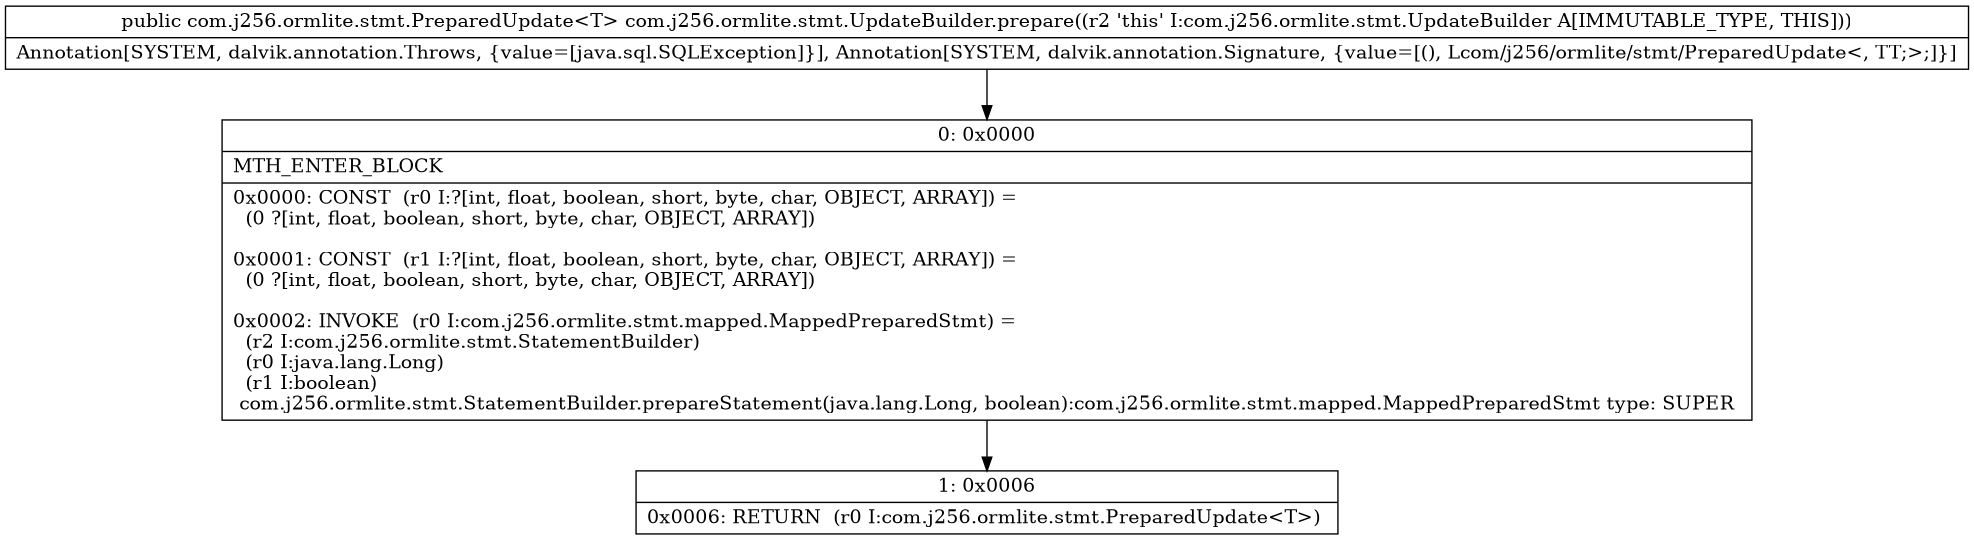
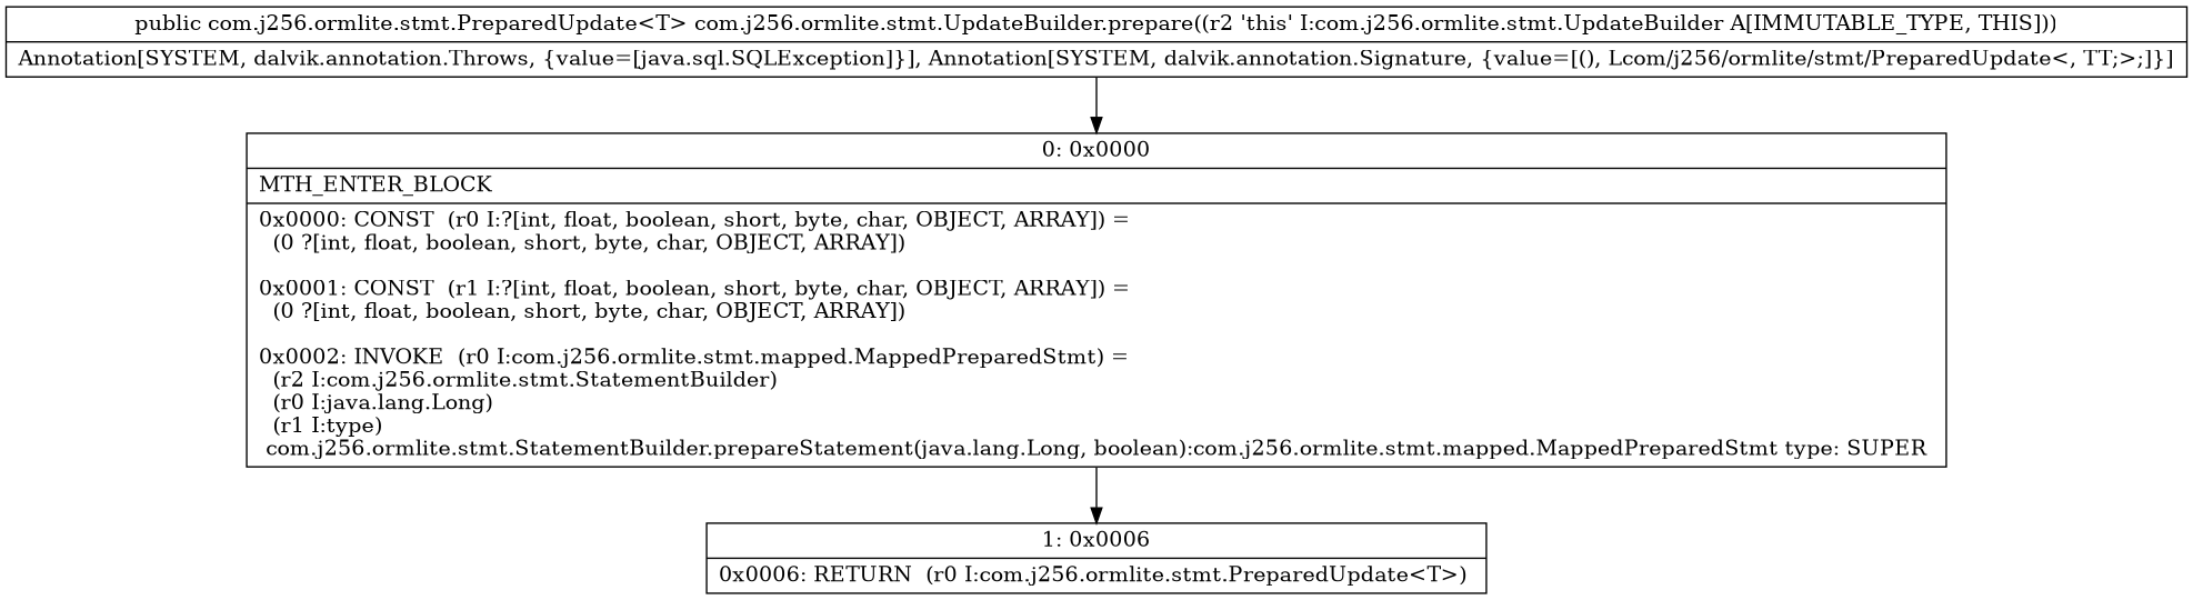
  digraph {
    node [shape=record]
-   n1 [label="{0\:\ 0x0000|MTH_ENTER_BLOCK\l|0x0000: CONST  (r0 I:?[int, float, boolean, short, byte, char, OBJECT, ARRAY]) = \l  (0 ?[int, float, boolean, short, byte, char, OBJECT, ARRAY])\l \l0x0001: CONST  (r1 I:?[int, float, boolean, short, byte, char, OBJECT, ARRAY]) = \l  (0 ?[int, float, boolean, short, byte, char, OBJECT, ARRAY])\l \l0x0002: INVOKE  (r0 I:com.j256.ormlite.stmt.mapped.MappedPreparedStmt) = \l  (r2 I:com.j256.ormlite.stmt.StatementBuilder)\l  (r0 I:java.lang.Long)\l  (r1 I:boolean)\l com.j256.ormlite.stmt.StatementBuilder.prepareStatement(java.lang.Long, boolean):com.j256.ormlite.stmt.mapped.MappedPreparedStmt type: SUPER \l}"]
+   n1 [label="{0\:\ 0x0000|MTH_ENTER_BLOCK\l|0x0000: CONST  (r0 I:?[int, float, boolean, short, byte, char, OBJECT, ARRAY]) = \l  (0 ?[int, float, boolean, short, byte, char, OBJECT, ARRAY])\l \l0x0001: CONST  (r1 I:?[int, float, boolean, short, byte, char, OBJECT, ARRAY]) = \l  (0 ?[int, float, boolean, short, byte, char, OBJECT, ARRAY])\l \l0x0002: INVOKE  (r0 I:com.j256.ormlite.stmt.mapped.MappedPreparedStmt) = \l  (r2 I:com.j256.ormlite.stmt.StatementBuilder)\l  (r0 I:java.lang.Long)\l  (r1 I:type)\l com.j256.ormlite.stmt.StatementBuilder.prepareStatement(java.lang.Long, boolean):com.j256.ormlite.stmt.mapped.MappedPreparedStmt type: SUPER \l}"]
    n2 [label="{1\:\ 0x0006|0x0006: RETURN  (r0 I:com.j256.ormlite.stmt.PreparedUpdate\<T\>) \l}"]
    n3 [label="{public com.j256.ormlite.stmt.PreparedUpdate\<T\> com.j256.ormlite.stmt.UpdateBuilder.prepare((r2 'this' I:com.j256.ormlite.stmt.UpdateBuilder A[IMMUTABLE_TYPE, THIS]))  | Annotation[SYSTEM, dalvik.annotation.Throws, \{value=[java.sql.SQLException]\}], Annotation[SYSTEM, dalvik.annotation.Signature, \{value=[(), Lcom\/j256\/ormlite\/stmt\/PreparedUpdate\<, TT;\>;]\}]\l}"]
    n1 -> n2
    n3 -> n1
  }
